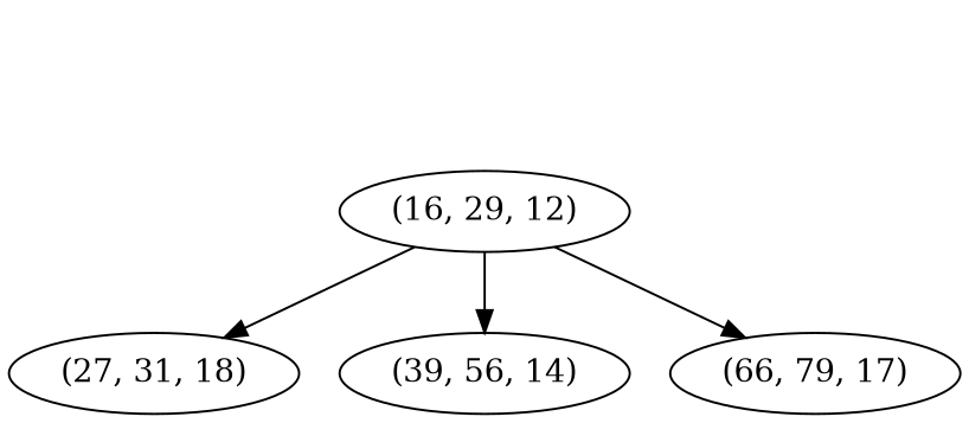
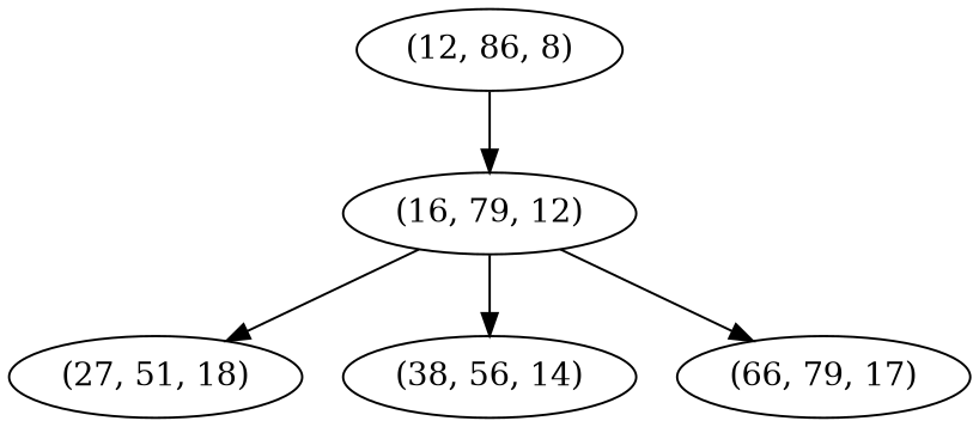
  digraph {
-   "(16, 79, 12)" [label="(16, 29, 12)"]
-   "(27, 31, 18)"
-   "(38, 56, 14)" [label="(39, 56, 14)"]
+   "(12, 86, 8)"
+   "(16, 79, 12)"
+   "(27, 31, 18)" [label="(27, 51, 18)"]
+   "(38, 56, 14)"
    n5 [label="(66, 79, 17)"]
+   "(12, 86, 8)" -> "(16, 79, 12)"
    "(16, 79, 12)" -> "(27, 31, 18)"
    "(16, 79, 12)" -> "(38, 56, 14)"
    "(16, 79, 12)" -> n5
  }
